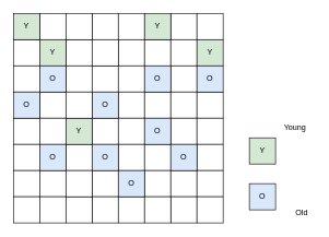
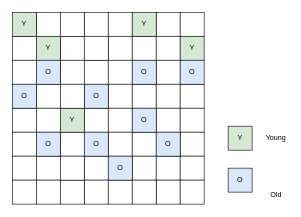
  <mxCell id="0" />
  <mxCell id="1" parent="0" />
  <mxCell id="2" value="" style="whiteSpace=wrap;html=1;aspect=fixed;" parent="1" vertex="1"><mxGeometry x="60" y="20" width="40" height="40" as="geometry" /></mxCell>
  <mxCell id="3" value="" style="whiteSpace=wrap;html=1;aspect=fixed;" parent="1" vertex="1"><mxGeometry x="140" y="20" width="40" height="40" as="geometry" /></mxCell>
  <mxCell id="4" value="" style="whiteSpace=wrap;html=1;aspect=fixed;" parent="1" vertex="1"><mxGeometry x="180" y="20" width="40" height="40" as="geometry" /></mxCell>
  <mxCell id="5" value="" style="whiteSpace=wrap;html=1;aspect=fixed;" parent="1" vertex="1"><mxGeometry x="260" y="20" width="40" height="40" as="geometry" /></mxCell>
  <mxCell id="6" value="" style="whiteSpace=wrap;html=1;aspect=fixed;" parent="1" vertex="1"><mxGeometry x="300" y="20" width="40" height="40" as="geometry" /></mxCell>
  <mxCell id="7" value="" style="whiteSpace=wrap;html=1;aspect=fixed;" parent="1" vertex="1"><mxGeometry x="20" y="60" width="40" height="40" as="geometry" /></mxCell>
  <mxCell id="8" value="" style="whiteSpace=wrap;html=1;aspect=fixed;" parent="1" vertex="1"><mxGeometry x="100" y="60" width="40" height="40" as="geometry" /></mxCell>
  <mxCell id="9" value="" style="whiteSpace=wrap;html=1;aspect=fixed;" parent="1" vertex="1"><mxGeometry x="180" y="60" width="40" height="40" as="geometry" /></mxCell>
  <mxCell id="10" value="" style="whiteSpace=wrap;html=1;aspect=fixed;" parent="1" vertex="1"><mxGeometry x="220" y="60" width="40" height="40" as="geometry" /></mxCell>
  <mxCell id="11" value="" style="whiteSpace=wrap;html=1;aspect=fixed;" parent="1" vertex="1"><mxGeometry x="260" y="60" width="40" height="40" as="geometry" /></mxCell>
  <mxCell id="12" value="" style="whiteSpace=wrap;html=1;aspect=fixed;" parent="1" vertex="1"><mxGeometry x="20" y="100" width="40" height="40" as="geometry" /></mxCell>
  <mxCell id="13" value="" style="whiteSpace=wrap;html=1;aspect=fixed;" parent="1" vertex="1"><mxGeometry x="100" y="100" width="40" height="40" as="geometry" /></mxCell>
  <mxCell id="14" value="" style="whiteSpace=wrap;html=1;aspect=fixed;" parent="1" vertex="1"><mxGeometry x="140" y="100" width="40" height="40" as="geometry" /></mxCell>
  <mxCell id="15" value="" style="whiteSpace=wrap;html=1;aspect=fixed;" parent="1" vertex="1"><mxGeometry x="180" y="100" width="40" height="40" as="geometry" /></mxCell>
  <mxCell id="16" value="" style="whiteSpace=wrap;html=1;aspect=fixed;" parent="1" vertex="1"><mxGeometry x="260" y="100" width="40" height="40" as="geometry" /></mxCell>
  <mxCell id="17" value="" style="whiteSpace=wrap;html=1;aspect=fixed;" parent="1" vertex="1"><mxGeometry x="60" y="140" width="40" height="40" as="geometry" /></mxCell>
  <mxCell id="18" value="" style="whiteSpace=wrap;html=1;aspect=fixed;" parent="1" vertex="1"><mxGeometry x="180" y="140" width="40" height="40" as="geometry" /></mxCell>
  <mxCell id="19" value="" style="whiteSpace=wrap;html=1;aspect=fixed;" parent="1" vertex="1"><mxGeometry x="220" y="140" width="40" height="40" as="geometry" /></mxCell>
  <mxCell id="20" value="" style="whiteSpace=wrap;html=1;aspect=fixed;" parent="1" vertex="1"><mxGeometry x="260" y="140" width="40" height="40" as="geometry" /></mxCell>
  <mxCell id="21" value="" style="whiteSpace=wrap;html=1;aspect=fixed;" parent="1" vertex="1"><mxGeometry x="300" y="140" width="40" height="40" as="geometry" /></mxCell>
  <mxCell id="22" value="" style="whiteSpace=wrap;html=1;aspect=fixed;" parent="1" vertex="1"><mxGeometry x="20" y="180" width="40" height="40" as="geometry" /></mxCell>
  <mxCell id="23" value="" style="whiteSpace=wrap;html=1;aspect=fixed;" parent="1" vertex="1"><mxGeometry x="60" y="180" width="40" height="40" as="geometry" /></mxCell>
  <mxCell id="24" value="" style="whiteSpace=wrap;html=1;aspect=fixed;" parent="1" vertex="1"><mxGeometry x="140" y="60" width="40" height="40" as="geometry" /></mxCell>
  <mxCell id="25" value="" style="whiteSpace=wrap;html=1;aspect=fixed;" parent="1" vertex="1"><mxGeometry x="140" y="180" width="40" height="40" as="geometry" /></mxCell>
  <mxCell id="26" value="" style="whiteSpace=wrap;html=1;aspect=fixed;" parent="1" vertex="1"><mxGeometry x="180" y="180" width="40" height="40" as="geometry" /></mxCell>
  <mxCell id="27" value="" style="whiteSpace=wrap;html=1;aspect=fixed;" parent="1" vertex="1"><mxGeometry x="260" y="180" width="40" height="40" as="geometry" /></mxCell>
  <mxCell id="28" value="" style="whiteSpace=wrap;html=1;aspect=fixed;" parent="1" vertex="1"><mxGeometry x="300" y="180" width="40" height="40" as="geometry" /></mxCell>
  <mxCell id="29" value="" style="whiteSpace=wrap;html=1;aspect=fixed;" parent="1" vertex="1"><mxGeometry x="20" y="220" width="40" height="40" as="geometry" /></mxCell>
  <mxCell id="30" value="" style="whiteSpace=wrap;html=1;aspect=fixed;" parent="1" vertex="1"><mxGeometry x="100" y="220" width="40" height="40" as="geometry" /></mxCell>
  <mxCell id="31" value="" style="whiteSpace=wrap;html=1;aspect=fixed;" parent="1" vertex="1"><mxGeometry x="180" y="220" width="40" height="40" as="geometry" /></mxCell>
  <mxCell id="32" value="" style="whiteSpace=wrap;html=1;aspect=fixed;" parent="1" vertex="1"><mxGeometry x="220" y="220" width="40" height="40" as="geometry" /></mxCell>
  <mxCell id="33" value="" style="whiteSpace=wrap;html=1;aspect=fixed;" parent="1" vertex="1"><mxGeometry x="300" y="220" width="40" height="40" as="geometry" /></mxCell>
  <mxCell id="34" value="" style="whiteSpace=wrap;html=1;aspect=fixed;" parent="1" vertex="1"><mxGeometry x="20" y="260" width="40" height="40" as="geometry" /></mxCell>
  <mxCell id="35" value="" style="whiteSpace=wrap;html=1;aspect=fixed;" parent="1" vertex="1"><mxGeometry x="60" y="260" width="40" height="40" as="geometry" /></mxCell>
  <mxCell id="36" value="" style="whiteSpace=wrap;html=1;aspect=fixed;" parent="1" vertex="1"><mxGeometry x="140" y="260" width="40" height="40" as="geometry" /></mxCell>
  <mxCell id="37" value="" style="whiteSpace=wrap;html=1;aspect=fixed;" parent="1" vertex="1"><mxGeometry x="220" y="260" width="40" height="40" as="geometry" /></mxCell>
  <mxCell id="38" value="" style="whiteSpace=wrap;html=1;aspect=fixed;" parent="1" vertex="1"><mxGeometry x="260" y="260" width="40" height="40" as="geometry" /></mxCell>
  <mxCell id="39" value="" style="whiteSpace=wrap;html=1;aspect=fixed;" parent="1" vertex="1"><mxGeometry x="300" y="260" width="40" height="40" as="geometry" /></mxCell>
  <mxCell id="40" value="" style="whiteSpace=wrap;html=1;aspect=fixed;" parent="1" vertex="1"><mxGeometry x="20" y="300" width="40" height="40" as="geometry" /></mxCell>
  <mxCell id="41" value="" style="whiteSpace=wrap;html=1;aspect=fixed;" parent="1" vertex="1"><mxGeometry x="60" y="300" width="40" height="40" as="geometry" /></mxCell>
  <mxCell id="42" value="" style="whiteSpace=wrap;html=1;aspect=fixed;" parent="1" vertex="1"><mxGeometry x="140" y="300" width="40" height="40" as="geometry" /></mxCell>
  <mxCell id="43" value="" style="whiteSpace=wrap;html=1;aspect=fixed;" parent="1" vertex="1"><mxGeometry x="180" y="300" width="40" height="40" as="geometry" /></mxCell>
  <mxCell id="44" value="" style="whiteSpace=wrap;html=1;aspect=fixed;" parent="1" vertex="1"><mxGeometry x="260" y="300" width="40" height="40" as="geometry" /></mxCell>
  <mxCell id="45" value="" style="whiteSpace=wrap;html=1;aspect=fixed;" parent="1" vertex="1"><mxGeometry x="300" y="300" width="40" height="40" as="geometry" /></mxCell>
  <mxCell id="46" value="O" style="whiteSpace=wrap;html=1;aspect=fixed;fillColor=#dae8fc;" parent="1" vertex="1"><mxGeometry x="380" y="280" width="40" height="40" as="geometry" /></mxCell>
  <mxCell id="47" value="Y" style="whiteSpace=wrap;html=1;aspect=fixed;fillColor=#d5e8d4;" parent="1" vertex="1"><mxGeometry x="380" y="210" width="40" height="40" as="geometry" /></mxCell>
- <mxCell id="48" value="Young" style="text;html=1;strokeColor=none;fillColor=none;align=center;verticalAlign=middle;whiteSpace=wrap;rounded=0;" parent="1" vertex="1"><mxGeometry x="430" y="185" width="40" height="20" as="geometry" /></mxCell>
+ <mxCell id="48" value="Young" style="text;html=1;strokeColor=none;fillColor=none;align=center;verticalAlign=middle;whiteSpace=wrap;rounded=0;" parent="1" vertex="1"><mxGeometry x="440" y="220" width="40" height="20" as="geometry" /></mxCell>
  <mxCell id="49" value="Old" style="text;html=1;strokeColor=none;fillColor=none;align=center;verticalAlign=middle;whiteSpace=wrap;rounded=0;" parent="1" vertex="1"><mxGeometry x="440" y="315" width="40" height="20" as="geometry" /></mxCell>
  <mxCell id="50" value="O" style="whiteSpace=wrap;html=1;aspect=fixed;fillColor=#dae8fc;" parent="1" vertex="1"><mxGeometry x="220" y="100" width="40" height="40" as="geometry" /></mxCell>
  <mxCell id="51" value="O" style="whiteSpace=wrap;html=1;aspect=fixed;fillColor=#dae8fc;" parent="1" vertex="1"><mxGeometry x="220" y="180" width="40" height="40" as="geometry" /></mxCell>
  <mxCell id="52" value="O" style="whiteSpace=wrap;html=1;aspect=fixed;fillColor=#dae8fc;" parent="1" vertex="1"><mxGeometry x="180" y="260" width="40" height="40" as="geometry" /></mxCell>
  <mxCell id="53" value="O" style="whiteSpace=wrap;html=1;aspect=fixed;fillColor=#dae8fc;" parent="1" vertex="1"><mxGeometry x="60" y="220" width="40" height="40" as="geometry" /></mxCell>
  <mxCell id="54" value="O" style="whiteSpace=wrap;html=1;aspect=fixed;fillColor=#dae8fc;" parent="1" vertex="1"><mxGeometry x="260" y="220" width="40" height="40" as="geometry" /></mxCell>
  <mxCell id="55" value="Y" style="whiteSpace=wrap;html=1;aspect=fixed;fillColor=#d5e8d4;" parent="1" vertex="1"><mxGeometry x="20" y="20" width="40" height="40" as="geometry" /></mxCell>
  <mxCell id="56" value="Y" style="whiteSpace=wrap;html=1;aspect=fixed;fillColor=#d5e8d4;" parent="1" vertex="1"><mxGeometry x="60" y="60" width="40" height="40" as="geometry" /></mxCell>
  <mxCell id="57" value="Y" style="whiteSpace=wrap;html=1;aspect=fixed;fillColor=#d5e8d4;" parent="1" vertex="1"><mxGeometry x="220" y="20" width="40" height="40" as="geometry" /></mxCell>
  <mxCell id="58" value="Y" style="whiteSpace=wrap;html=1;aspect=fixed;fillColor=#d5e8d4;" parent="1" vertex="1"><mxGeometry x="100" y="180" width="40" height="40" as="geometry" /></mxCell>
  <mxCell id="59" value="O" style="whiteSpace=wrap;html=1;aspect=fixed;fillColor=#dae8fc;" parent="1" vertex="1"><mxGeometry x="140" y="140" width="40" height="40" as="geometry" /></mxCell>
  <mxCell id="60" value="O" style="whiteSpace=wrap;html=1;aspect=fixed;fillColor=#dae8fc;" parent="1" vertex="1"><mxGeometry x="60" y="100" width="40" height="40" as="geometry" /></mxCell>
  <mxCell id="61" value="Y" style="whiteSpace=wrap;html=1;aspect=fixed;fillColor=#d5e8d4;" parent="1" vertex="1"><mxGeometry x="300" y="60" width="40" height="40" as="geometry" /></mxCell>
  <mxCell id="62" value="O" style="whiteSpace=wrap;html=1;aspect=fixed;fillColor=#dae8fc;" parent="1" vertex="1"><mxGeometry x="300" y="100" width="40" height="40" as="geometry" /></mxCell>
  <mxCell id="63" value="O" style="whiteSpace=wrap;html=1;aspect=fixed;fillColor=#dae8fc;" parent="1" vertex="1"><mxGeometry x="20" y="140" width="40" height="40" as="geometry" /></mxCell>
  <mxCell id="64" value="O" style="whiteSpace=wrap;html=1;aspect=fixed;fillColor=#dae8fc;" parent="1" vertex="1"><mxGeometry x="140" y="220" width="40" height="40" as="geometry" /></mxCell>
  <mxCell id="65" value="" style="whiteSpace=wrap;html=1;aspect=fixed;" parent="1" vertex="1"><mxGeometry x="100" y="300" width="40" height="40" as="geometry" /></mxCell>
  <mxCell id="66" value="" style="whiteSpace=wrap;html=1;aspect=fixed;" parent="1" vertex="1"><mxGeometry x="100" y="260" width="40" height="40" as="geometry" /></mxCell>
  <mxCell id="67" value="" style="whiteSpace=wrap;html=1;aspect=fixed;" parent="1" vertex="1"><mxGeometry x="220" y="300" width="40" height="40" as="geometry" /></mxCell>
  <mxCell id="68" value="" style="whiteSpace=wrap;html=1;aspect=fixed;" parent="1" vertex="1"><mxGeometry x="100" y="140" width="40" height="40" as="geometry" /></mxCell>
  <mxCell id="69" value="" style="whiteSpace=wrap;html=1;aspect=fixed;" parent="1" vertex="1"><mxGeometry x="100" y="20" width="40" height="40" as="geometry" /></mxCell>
